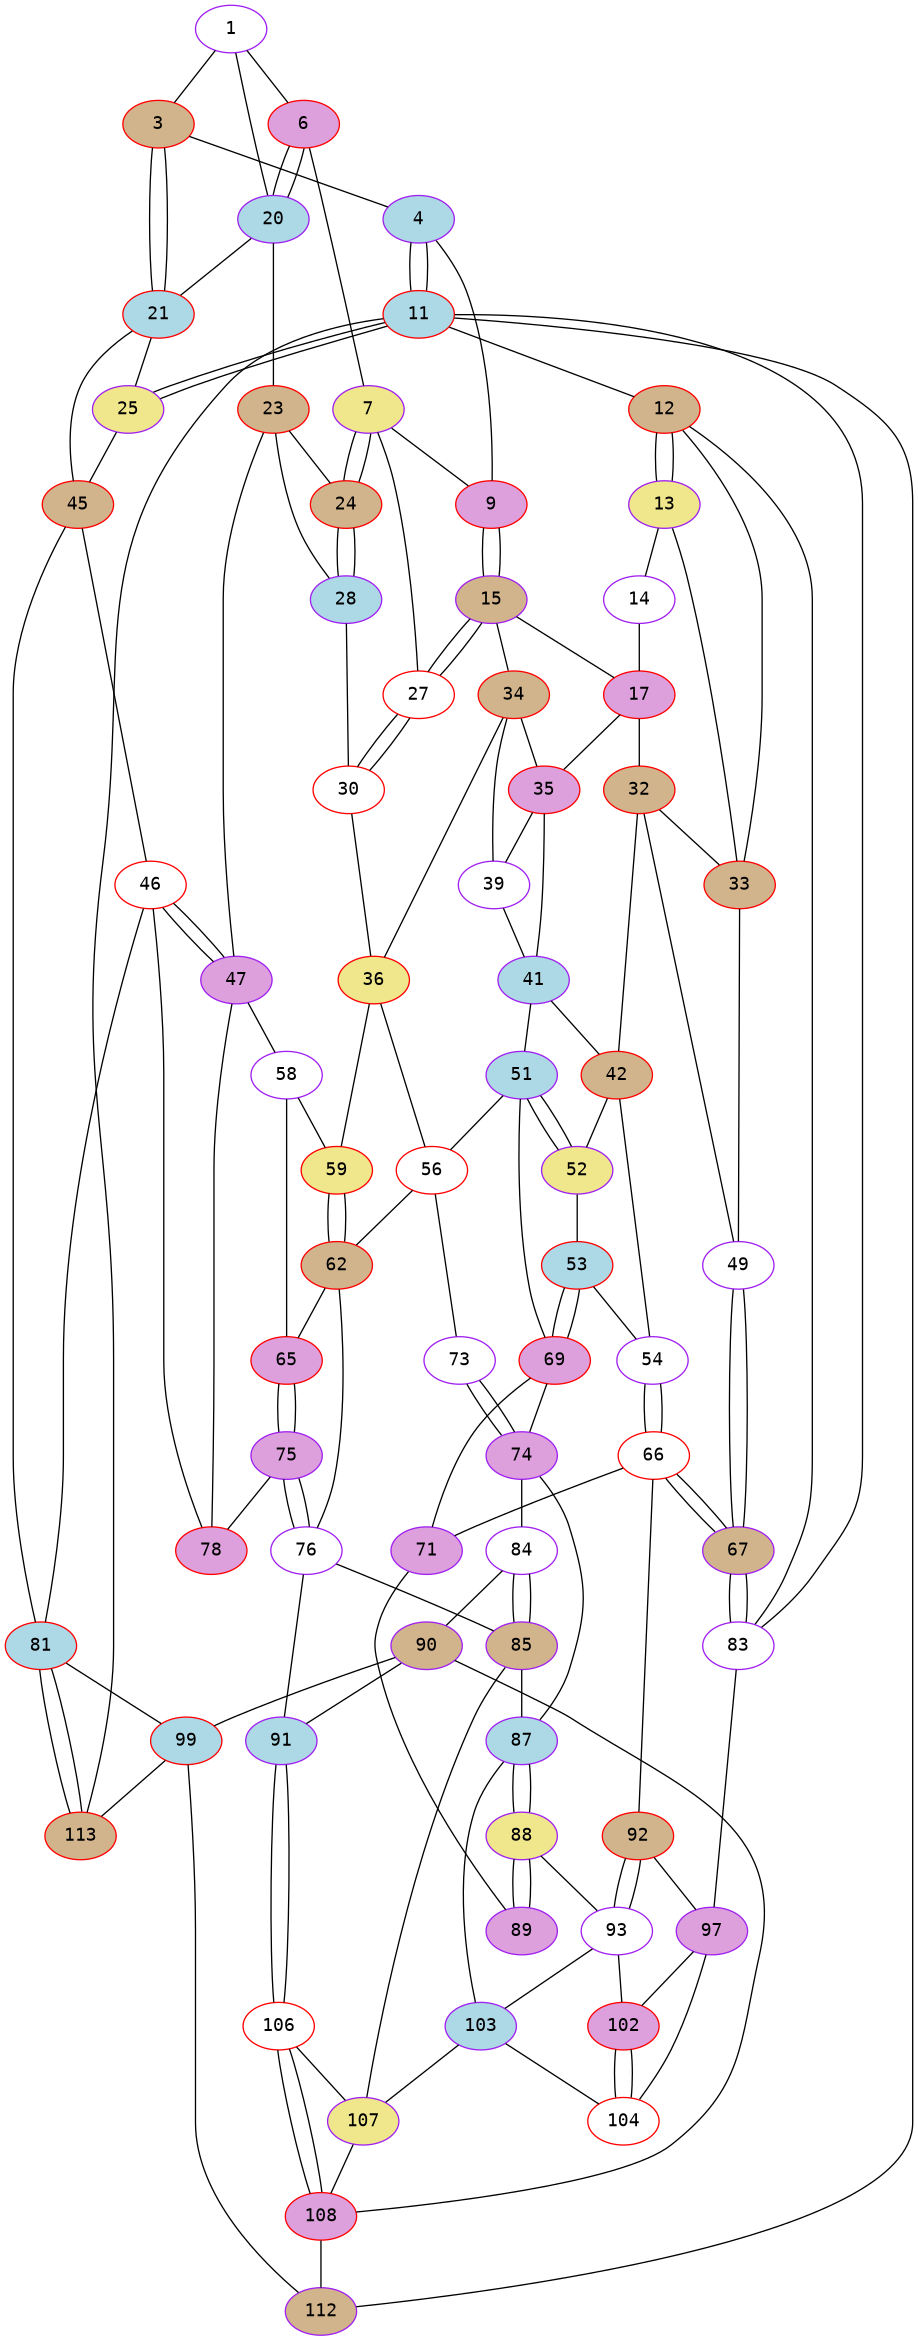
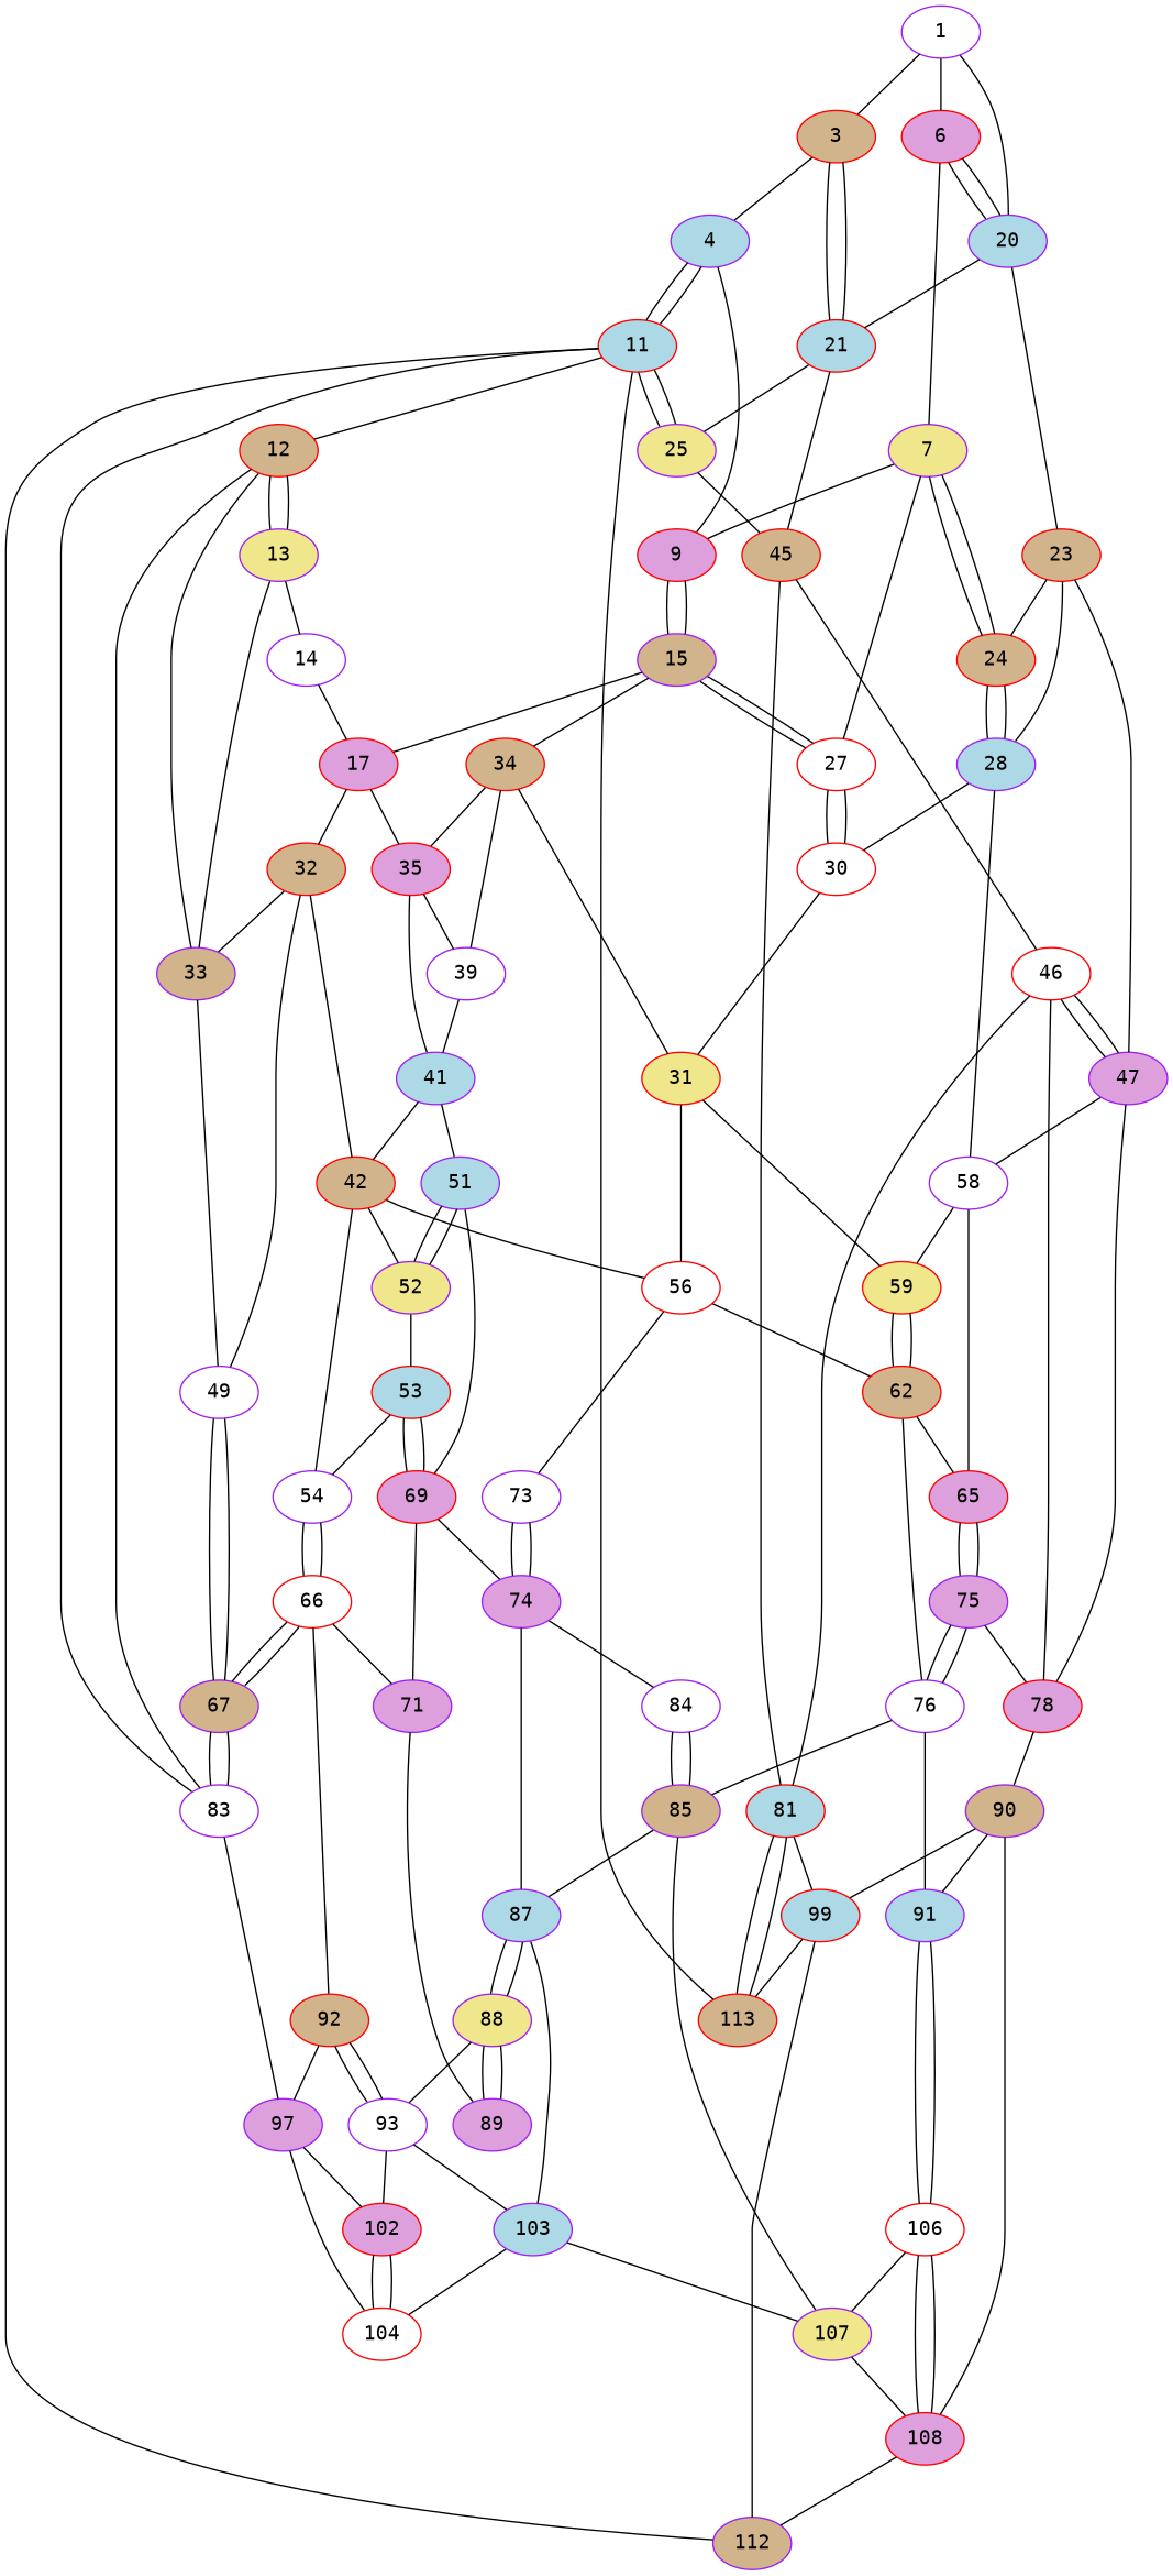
  graph {
    fontname="DejaVu Sans Mono"
    node [color=purple fillcolor=white fontname="DejaVu Sans Mono" style=filled]
    edge [fontname="DejaVu Sans Mono"]
    1 [super="+2"]
    3 [color=red fillcolor=tan]
    6 [color=red fillcolor=plum]
    20 [fillcolor=lightblue super="+22"]
    4 [fillcolor=lightblue super="+5"]
    21 [color=red fillcolor=lightblue super="+26"]
    7 [fillcolor=khaki super="+8"]
    23 [color=red fillcolor=tan super="+48"]
    9 [color=red fillcolor=plum super="+10"]
    11 [color=red fillcolor=lightblue super="+114"]
    25 [fillcolor=khaki]
    45 [color=red fillcolor=tan super="+68"]
    15 [fillcolor=tan super="+16"]
    12 [color=red fillcolor=tan]
    83
    112 [fillcolor=tan]
    113 [color=red fillcolor=tan]
    24 [color=red fillcolor=tan]
    27 [color=red]
    28 [fillcolor=lightblue super="+29"]
    30 [color=red]
    17 [color=red fillcolor=plum super="+31"]
    34 [color=red fillcolor=tan super="+37"]
    13 [fillcolor=khaki super="+19"]
-   33 [color=red fillcolor=tan super="+38"]
+   33 [fillcolor=tan super="+38"]
    97 [fillcolor=plum super="+98"]
    14 [super="+18"]
    49
    32 [color=red fillcolor=tan super="+44"]
    35 [color=red fillcolor=plum super="+40"]
-   36 [color=red fillcolor=khaki super="+55"]
+   36 [color=red fillcolor=khaki super="+55" label=31]
    39
    42 [color=red fillcolor=tan super="+43"]
    41 [fillcolor=lightblue super="+50"]
    47 [fillcolor=plum super="+60"]
    46 [color=red super="+79"]
    81 [color=red fillcolor=lightblue super="+82"]
    58 [super="+61"]
    78 [color=red fillcolor=plum super="+80"]
    59 [color=red fillcolor=khaki]
    65 [color=red fillcolor=plum]
    56 [color=red super="+64"]
    52 [fillcolor=khaki]
    54
    67 [fillcolor=tan]
    51 [fillcolor=lightblue super="+57"]
    62 [color=red fillcolor=tan super="+63"]
    73
    69 [color=red fillcolor=plum super="+70"]
    53 [color=red fillcolor=lightblue]
    66 [color=red super="+72"]
    99 [color=red fillcolor=lightblue super="+111"]
    90 [fillcolor=tan super="+100"]
    71 [fillcolor=plum]
    74 [fillcolor=plum super="+86"]
    92 [color=red fillcolor=tan]
    76 [super="+77"]
    75 [fillcolor=plum]
    85 [fillcolor=tan super="+95"]
    91 [fillcolor=lightblue]
    89 [fillcolor=plum]
    93 [super="+101"]
    84
    87 [fillcolor=lightblue super="+96"]
    88 [fillcolor=khaki super="+94"]
    103 [fillcolor=lightblue super="+105"]
    107 [fillcolor=khaki super="+110"]
    106 [color=red]
    108 [color=red fillcolor=plum super="+109"]
    102 [color=red fillcolor=plum]
    104 [color=red]
    1 -- 3
    1 -- 6
    1 -- 20
    3 -- 4
    3 -- 21
    3 -- 21
    6 -- 20
    6 -- 20
    6 -- 7
    20 -- 21
    20 -- 23
    4 -- 9
    4 -- 11
    4 -- 11
    21 -- 25
    21 -- 45
    7 -- 9
    7 -- 24
    7 -- 24
    7 -- 27
    23 -- 24
    23 -- 28
    23 -- 47
    9 -- 15
    9 -- 15
    11 -- 25
    11 -- 25
    11 -- 12
    11 -- 83
    11 -- 112
    11 -- 113
    25 -- 45
    45 -- 46
    45 -- 81
    15 -- 27
    15 -- 27
    15 -- 17
    15 -- 34
    12 -- 83
    12 -- 13
    12 -- 13
    12 -- 33
    83 -- 97
    24 -- 28
    24 -- 28
    27 -- 30
    27 -- 30
    28 -- 30
+   28 -- 58
    30 -- 36
    17 -- 32
    17 -- 35
    34 -- 35
    34 -- 36
    34 -- 39
    13 -- 33
    13 -- 14 [weight=2]
    33 -- 49
    97 -- 102
    97 -- 104
    14 -- 17
    49 -- 67
    49 -- 67
    32 -- 33
    32 -- 49
    32 -- 42
    35 -- 39
    35 -- 41
    36 -- 59
    36 -- 56
    39 -- 41
    42 -- 52
    42 -- 54
    41 -- 42
    41 -- 51
    47 -- 58
    47 -- 78
    46 -- 47
    46 -- 47
    46 -- 81
    46 -- 78
    81 -- 113
    81 -- 113
    81 -- 99
    58 -- 59
    58 -- 65
-   84 -- 90
+   78 -- 90
    59 -- 62
    59 -- 62
    65 -- 75
    65 -- 75
    56 -- 62
    56 -- 73
    52 -- 53
    54 -- 66
    54 -- 66
    67 -- 83
    67 -- 83
-   51 -- 56
+   42 -- 56
    51 -- 52
    51 -- 52
    51 -- 69
    62 -- 65
    62 -- 76
    73 -- 74
    73 -- 74
    69 -- 71
    69 -- 74
    53 -- 54
    53 -- 69
    53 -- 69
    66 -- 67
    66 -- 67
    66 -- 71
    66 -- 92
    99 -- 112
    99 -- 113
    90 -- 99
    90 -- 91
    90 -- 108
    71 -- 89
    74 -- 84
    74 -- 87
    92 -- 97
    92 -- 93
    92 -- 93
    76 -- 85
    76 -- 91
    75 -- 78
    75 -- 76
    75 -- 76
    85 -- 87
    85 -- 107
    91 -- 106
    91 -- 106
    93 -- 103
    93 -- 102
    84 -- 85
    84 -- 85
    87 -- 88
    87 -- 88
    87 -- 103
    88 -- 89 [weight=2]
    88 -- 89
    88 -- 93
    103 -- 107
    103 -- 104
    107 -- 108
    106 -- 107
    106 -- 108
    106 -- 108
    108 -- 112
    102 -- 104
    102 -- 104
  }
